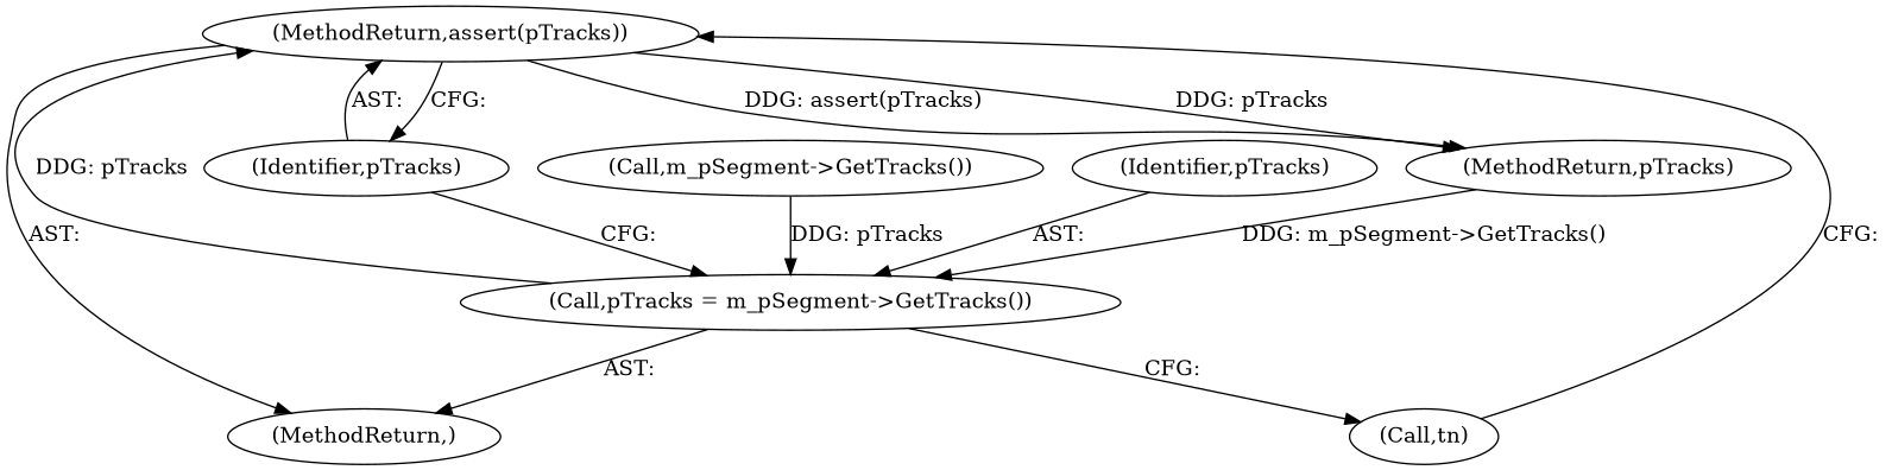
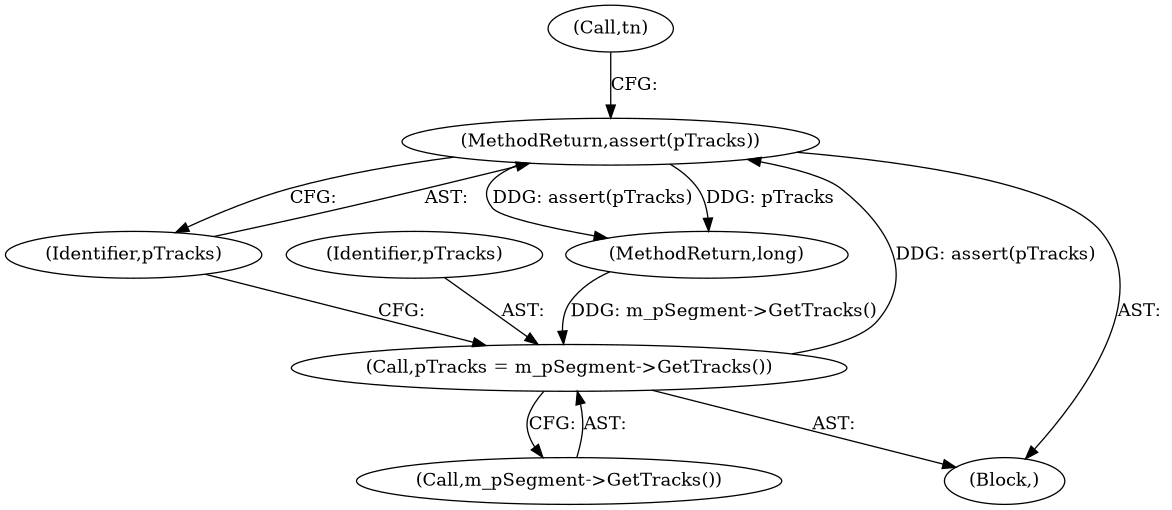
  digraph {
    n1 [label="(MethodReturn,assert(pTracks))"]
    n2 [label="(Identifier,pTracks)"]
-   n3 [label="(MethodReturn,)"]
-   n4 [label="(MethodReturn,pTracks)"]
+   n3 [label="(Block,)"]
+   n4 [label="(MethodReturn,long)"]
    n5 [label="(Call,pTracks = m_pSegment->GetTracks())"]
    n6 [label="(Call,m_pSegment->GetTracks())"]
    n7 [label="(Call,tn)"]
    n8 [label="(Identifier,pTracks)"]
    n1 -> n2 [label="CFG: "]
    n1 -> n3 [label="AST: "]
    n1 -> n4 [label="DDG: pTracks"]
    n1 -> n4 [label="DDG: assert(pTracks)"]
    n2 -> n1 [label="AST: "]
    n2 -> n5 [label="CFG: "]
    n4 -> n5 [label="DDG: m_pSegment->GetTracks()"]
-   n5 -> n1 [label="DDG: pTracks"]
+   n5 -> n1 [label="DDG: assert(pTracks)"]
    n5 -> n3 [label="AST: "]
-   n5 -> n7 [label="CFG: "]
-   n6 -> n5 [label="DDG: pTracks"]
+   n5 -> n6 [label="CFG: "]
+   n6 -> n5 [label="AST: "]
    n7 -> n1 [label="CFG: "]
    n8 -> n5 [label="AST: "]
  }
